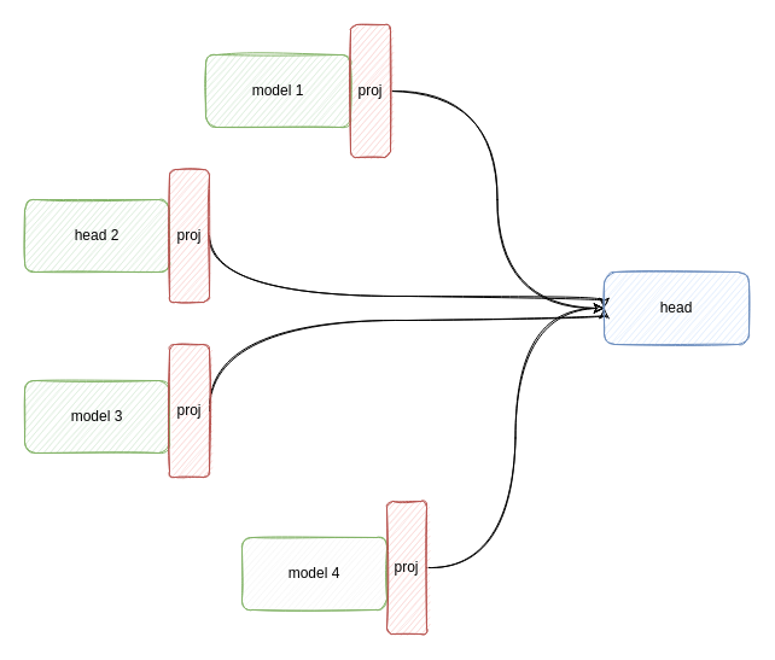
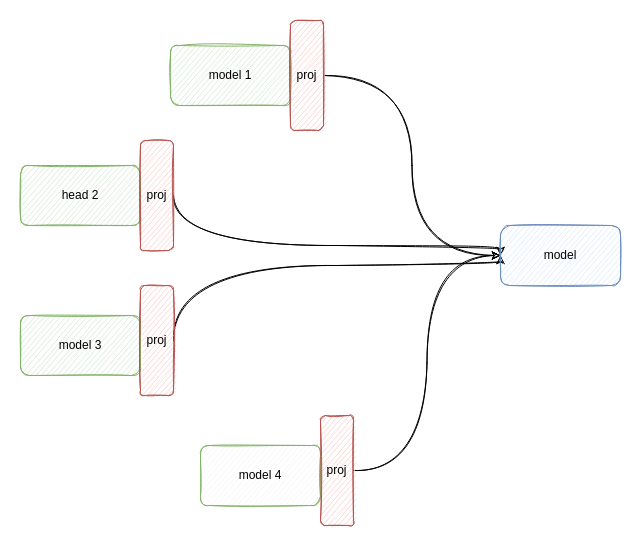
  <mxCell id="0" />
  <mxCell id="1" parent="0" />
  <mxCell id="2" value="model 1" style="rounded=1;whiteSpace=wrap;html=1;sketch=1;fillColor=#d5e8d4;strokeColor=#82b366;" vertex="1" parent="1"><mxGeometry x="170" y="45" width="120" height="60" as="geometry" /></mxCell>
  <mxCell id="3" value="&lt;span&gt;head 2&lt;/span&gt;" style="rounded=1;whiteSpace=wrap;html=1;sketch=1;fillColor=#d5e8d4;strokeColor=#82b366;" vertex="1" parent="1"><mxGeometry x="20" y="165" width="120" height="60" as="geometry" /></mxCell>
  <mxCell id="4" value="&lt;span&gt;model 3&lt;/span&gt;" style="rounded=1;whiteSpace=wrap;html=1;sketch=1;fillColor=#d5e8d4;strokeColor=#82b366;" vertex="1" parent="1"><mxGeometry x="20" y="315" width="120" height="60" as="geometry" /></mxCell>
  <mxCell id="5" value="&lt;span&gt;model 4&lt;/span&gt;" style="rounded=1;whiteSpace=wrap;html=1;sketch=1;fillColor=#f5f5f5;strokeColor=#82b366;" vertex="1" parent="1"><mxGeometry x="200" y="445" width="120" height="60" as="geometry" /></mxCell>
  <mxCell id="6" style="edgeStyle=orthogonalEdgeStyle;html=1;exitX=1;exitY=0.5;exitDx=0;exitDy=0;sketch=1;curved=1;" edge="1" parent="1" source="7"><mxGeometry relative="1" as="geometry"><mxPoint x="500" y="255" as="targetPoint" /><Array as="points"><mxPoint x="173" y="245" /><mxPoint x="500" y="245" /></Array></mxGeometry></mxCell>
  <mxCell id="7" value="proj" style="rounded=1;whiteSpace=wrap;html=1;sketch=1;fillColor=#f8cecc;strokeColor=#b85450;" vertex="1" parent="1"><mxGeometry x="140" y="140" width="33" height="110" as="geometry" /></mxCell>
  <mxCell id="8" style="edgeStyle=orthogonalEdgeStyle;html=1;exitX=1;exitY=0.5;exitDx=0;exitDy=0;sketch=1;curved=1;" edge="1" parent="1" source="9"><mxGeometry relative="1" as="geometry"><mxPoint x="500" y="255" as="targetPoint" /><Array as="points"><mxPoint x="173" y="265" /><mxPoint x="500" y="265" /></Array></mxGeometry></mxCell>
  <mxCell id="9" value="&lt;span&gt;proj&lt;/span&gt;" style="rounded=1;whiteSpace=wrap;html=1;sketch=1;fillColor=#f8cecc;strokeColor=#b85450;" vertex="1" parent="1"><mxGeometry x="140" y="285" width="33" height="110" as="geometry" /></mxCell>
  <mxCell id="10" style="edgeStyle=orthogonalEdgeStyle;html=1;exitX=1;exitY=0.5;exitDx=0;exitDy=0;entryX=0;entryY=0.5;entryDx=0;entryDy=0;sketch=1;curved=1;" edge="1" parent="1" source="11" target="14"><mxGeometry relative="1" as="geometry" /></mxCell>
  <mxCell id="11" value="&lt;span&gt;proj&lt;/span&gt;" style="rounded=1;whiteSpace=wrap;html=1;sketch=1;fillColor=#f8cecc;strokeColor=#b85450;" vertex="1" parent="1"><mxGeometry x="320" y="415" width="33" height="110" as="geometry" /></mxCell>
  <mxCell id="12" style="edgeStyle=orthogonalEdgeStyle;html=1;exitX=1;exitY=0.5;exitDx=0;exitDy=0;entryX=0;entryY=0.5;entryDx=0;entryDy=0;sketch=1;curved=1;" edge="1" parent="1" source="13" target="14"><mxGeometry relative="1" as="geometry" /></mxCell>
  <mxCell id="13" value="&lt;span&gt;proj&lt;/span&gt;" style="rounded=1;whiteSpace=wrap;html=1;sketch=1;fillColor=#f8cecc;strokeColor=#b85450;" vertex="1" parent="1"><mxGeometry x="290" y="20" width="33" height="110" as="geometry" /></mxCell>
- <mxCell id="14" value="&lt;span&gt;head&lt;/span&gt;" style="rounded=1;whiteSpace=wrap;html=1;sketch=1;fillColor=#dae8fc;strokeColor=#6c8ebf;" vertex="1" parent="1"><mxGeometry x="500" y="225" width="120" height="60" as="geometry" /></mxCell>
+ <mxCell id="14" value="&lt;span&gt;model&lt;/span&gt;" style="rounded=1;whiteSpace=wrap;html=1;sketch=1;fillColor=#dae8fc;strokeColor=#6c8ebf;" vertex="1" parent="1"><mxGeometry x="500" y="225" width="120" height="60" as="geometry" /></mxCell>
